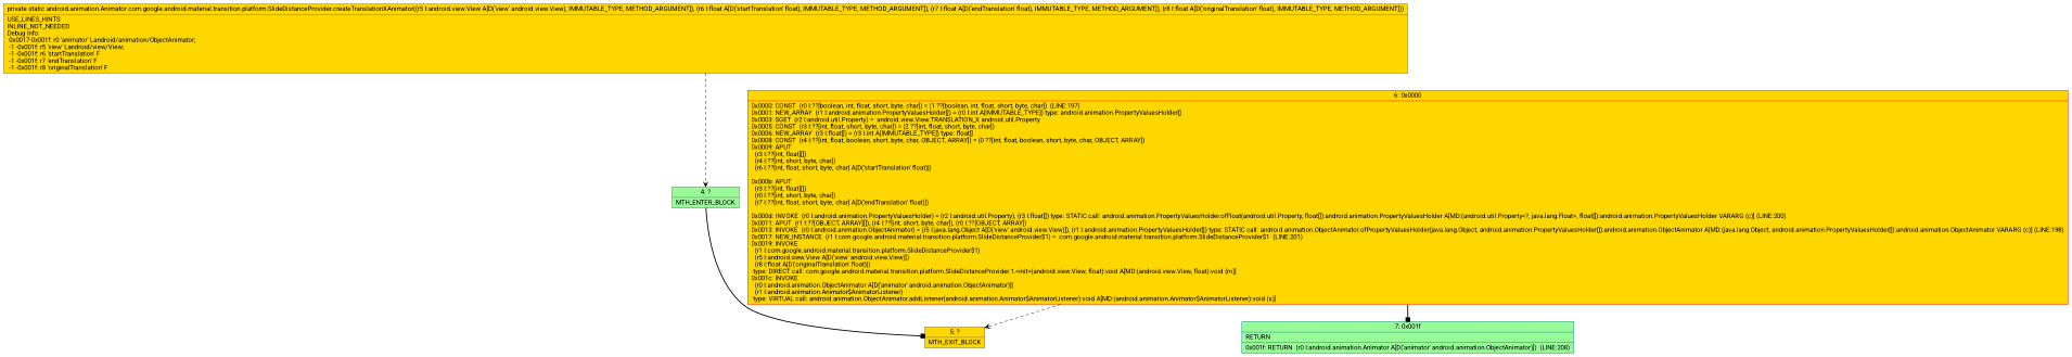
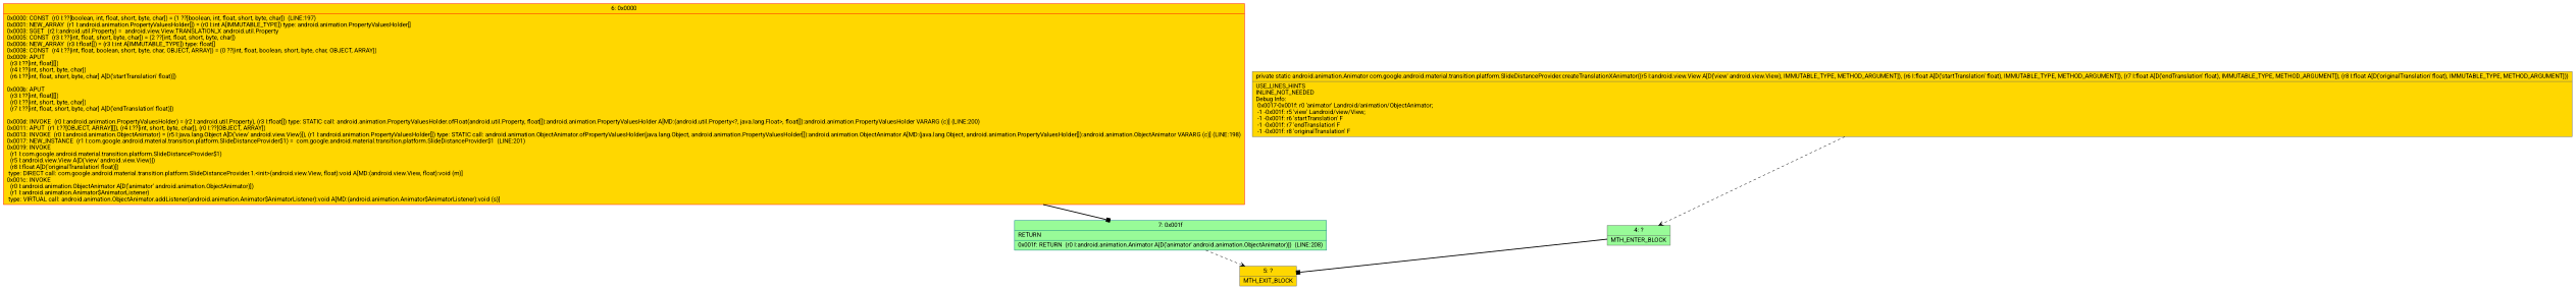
  digraph {
    fontname=Roboto
    node [color=gray40 fillcolor=gold fontname=Roboto shape=record style=filled]
    edge [arrowhead=box fontname=Roboto style=bold]
    n1 [fillcolor=palegreen label="{4\:\ ?|MTH_ENTER_BLOCK\l}"]
    n2 [label="{5\:\ ?|MTH_EXIT_BLOCK\l}"]
    n3 [color=red label="{6\:\ 0x0000|0x0000: CONST  (r0 I:??[boolean, int, float, short, byte, char]) = (1 ??[boolean, int, float, short, byte, char])  (LINE:197)\l0x0001: NEW_ARRAY  (r1 I:android.animation.PropertyValuesHolder[]) = (r0 I:int A[IMMUTABLE_TYPE]) type: android.animation.PropertyValuesHolder[] \l0x0003: SGET  (r2 I:android.util.Property) =  android.view.View.TRANSLATION_X android.util.Property \l0x0005: CONST  (r3 I:??[int, float, short, byte, char]) = (2 ??[int, float, short, byte, char]) \l0x0006: NEW_ARRAY  (r3 I:float[]) = (r3 I:int A[IMMUTABLE_TYPE]) type: float[] \l0x0008: CONST  (r4 I:??[int, float, boolean, short, byte, char, OBJECT, ARRAY]) = (0 ??[int, float, boolean, short, byte, char, OBJECT, ARRAY]) \l0x0009: APUT  \l  (r3 I:??[int, float][])\l  (r4 I:??[int, short, byte, char])\l  (r6 I:??[int, float, short, byte, char] A[D('startTranslation' float)])\l \l0x000b: APUT  \l  (r3 I:??[int, float][])\l  (r0 I:??[int, short, byte, char])\l  (r7 I:??[int, float, short, byte, char] A[D('endTranslation' float)])\l \l0x000d: INVOKE  (r0 I:android.animation.PropertyValuesHolder) = (r2 I:android.util.Property), (r3 I:float[]) type: STATIC call: android.animation.PropertyValuesHolder.ofFloat(android.util.Property, float[]):android.animation.PropertyValuesHolder A[MD:(android.util.Property\<?, java.lang.Float\>, float[]):android.animation.PropertyValuesHolder VARARG (c)] (LINE:200)\l0x0011: APUT  (r1 I:??[OBJECT, ARRAY][]), (r4 I:??[int, short, byte, char]), (r0 I:??[OBJECT, ARRAY]) \l0x0013: INVOKE  (r0 I:android.animation.ObjectAnimator) = (r5 I:java.lang.Object A[D('view' android.view.View)]), (r1 I:android.animation.PropertyValuesHolder[]) type: STATIC call: android.animation.ObjectAnimator.ofPropertyValuesHolder(java.lang.Object, android.animation.PropertyValuesHolder[]):android.animation.ObjectAnimator A[MD:(java.lang.Object, android.animation.PropertyValuesHolder[]):android.animation.ObjectAnimator VARARG (c)] (LINE:198)\l0x0017: NEW_INSTANCE  (r1 I:com.google.android.material.transition.platform.SlideDistanceProvider$1) =  com.google.android.material.transition.platform.SlideDistanceProvider$1  (LINE:201)\l0x0019: INVOKE  \l  (r1 I:com.google.android.material.transition.platform.SlideDistanceProvider$1)\l  (r5 I:android.view.View A[D('view' android.view.View)])\l  (r8 I:float A[D('originalTranslation' float)])\l type: DIRECT call: com.google.android.material.transition.platform.SlideDistanceProvider.1.\<init\>(android.view.View, float):void A[MD:(android.view.View, float):void (m)]\l0x001c: INVOKE  \l  (r0 I:android.animation.ObjectAnimator A[D('animator' android.animation.ObjectAnimator)])\l  (r1 I:android.animation.Animator$AnimatorListener)\l type: VIRTUAL call: android.animation.ObjectAnimator.addListener(android.animation.Animator$AnimatorListener):void A[MD:(android.animation.Animator$AnimatorListener):void (s)]\l}"]
    n4 [color=teal fillcolor=palegreen label="{7\:\ 0x001f|RETURN\l|0x001f: RETURN  (r0 I:android.animation.Animator A[D('animator' android.animation.ObjectAnimator)])  (LINE:208)\l}"]
    n5 [label="{private static android.animation.Animator com.google.android.material.transition.platform.SlideDistanceProvider.createTranslationXAnimator((r5 I:android.view.View A[D('view' android.view.View), IMMUTABLE_TYPE, METHOD_ARGUMENT]), (r6 I:float A[D('startTranslation' float), IMMUTABLE_TYPE, METHOD_ARGUMENT]), (r7 I:float A[D('endTranslation' float), IMMUTABLE_TYPE, METHOD_ARGUMENT]), (r8 I:float A[D('originalTranslation' float), IMMUTABLE_TYPE, METHOD_ARGUMENT]))  | USE_LINES_HINTS\lINLINE_NOT_NEEDED\lDebug Info:\l  0x0017\-0x001f: r0 'animator' Landroid\/animation\/ObjectAnimator;\l  \-1 \-0x001f: r5 'view' Landroid\/view\/View;\l  \-1 \-0x001f: r6 'startTranslation' F\l  \-1 \-0x001f: r7 'endTranslation' F\l  \-1 \-0x001f: r8 'originalTranslation' F\l}"]
    n1 -> n2
    n3 -> n4
-   n3 -> n2 [arrowhead=vee style=dashed]
+   n4 -> n2 [arrowhead=vee style=dashed]
    n5 -> n1 [arrowhead=vee style=dashed]
  }
